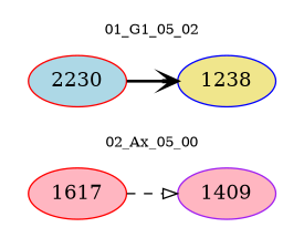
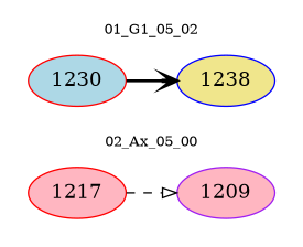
  digraph {
    rankdir=LR
    node [color=red fillcolor=lightpink style=filled]
    edge [color=black]
-   n1 [label=1617]
-   n2 [color=purple label=1409]
-   n3 [fillcolor=lightblue label=2230]
+   n1 [label=1217]
+   n2 [color=purple label=1209]
+   n3 [fillcolor=lightblue label=1230]
    n4 [color=blue fillcolor=khaki label=1238]
    subgraph cluster_1 {
      color=white
      fontsize=10
      label="02_Ax_05_00"
      n1
      n2
    }
    subgraph cluster_2 {
      color=white
      fontsize=10
      label="01_G1_05_02"
      n3
      n4
    }
    n1 -> n2 [arrowhead=onormal style=dashed]
    n3 -> n4 [arrowhead=vee style=bold]
  }
